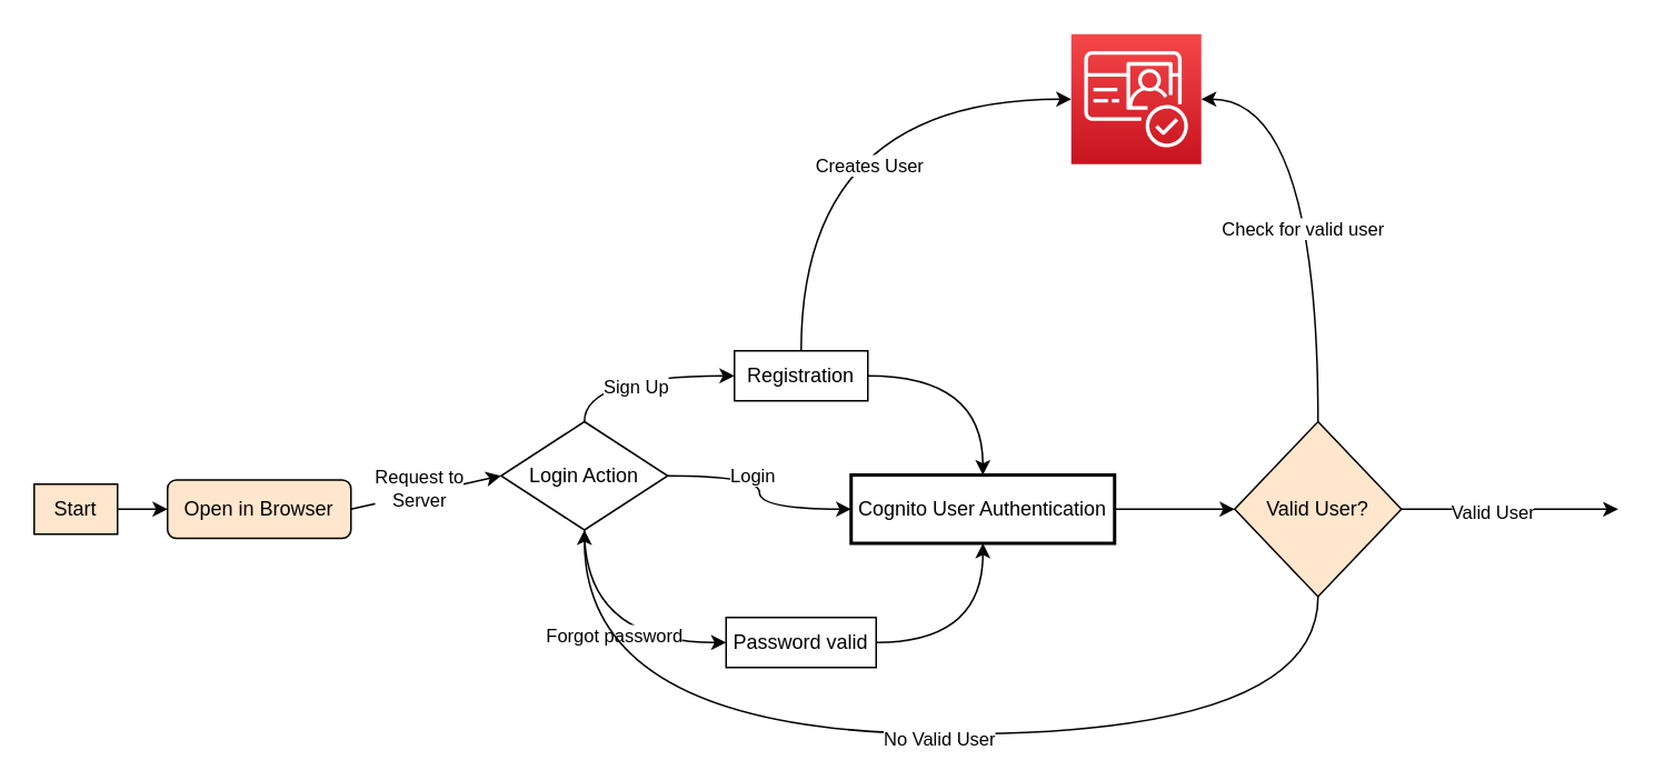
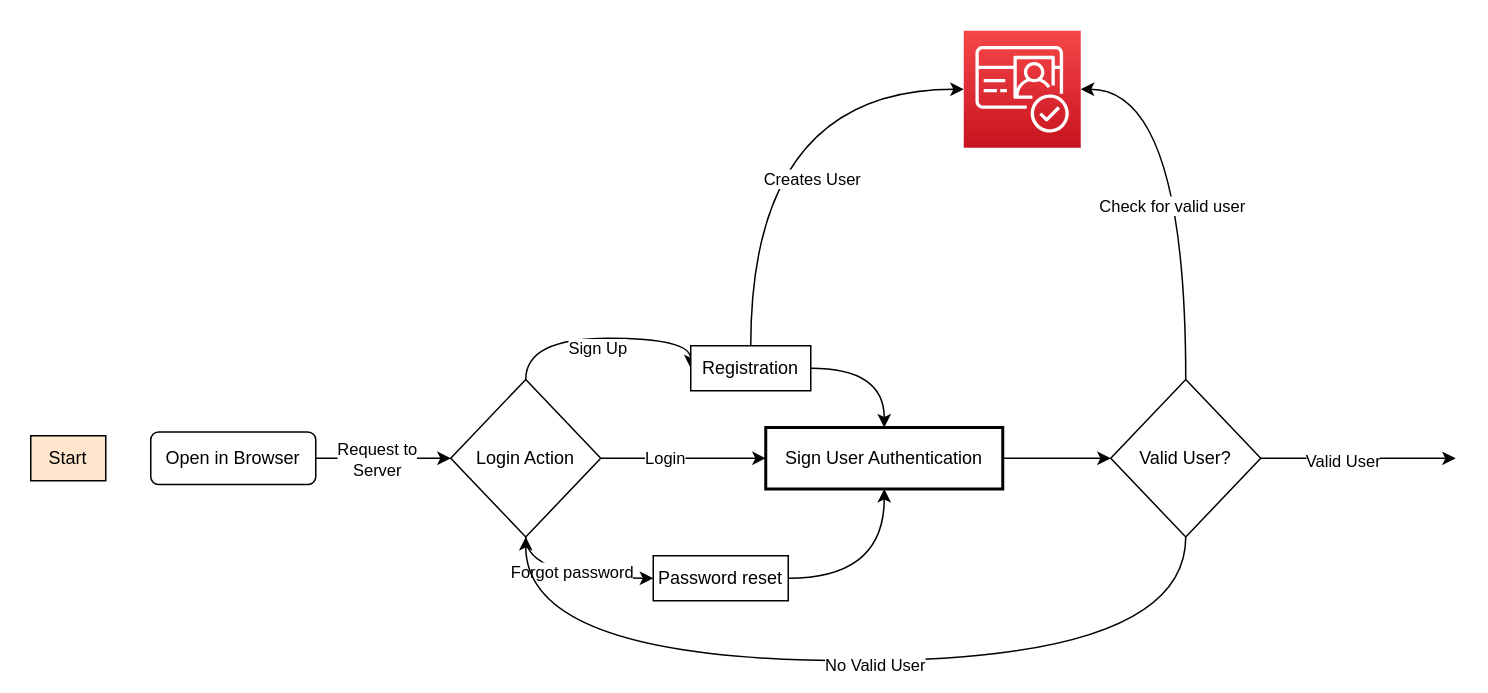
  <mxCell id="0" />
  <mxCell id="1" parent="0" />
- <mxCell id="2" style="edgeStyle=none;html=1;exitX=1;exitY=0.5;exitDx=0;exitDy=0;entryX=0;entryY=0.5;entryDx=0;entryDy=0;" parent="1" source="3" target="6" edge="1"><mxGeometry relative="1" as="geometry" /></mxCell>
  <mxCell id="3" value="Start" style="rounded=0;whiteSpace=wrap;html=1;fillColor=#ffe6cc;" parent="1" vertex="1"><mxGeometry x="20" y="290" width="50" height="30" as="geometry" /></mxCell>
  <mxCell id="4" style="edgeStyle=none;html=1;exitX=1;exitY=0.5;exitDx=0;exitDy=0;entryX=0;entryY=0.5;entryDx=0;entryDy=0;" parent="1" source="6" target="13" edge="1"><mxGeometry relative="1" as="geometry" /></mxCell>
  <mxCell id="5" value="Request to&lt;br&gt;Server" style="edgeLabel;html=1;align=center;verticalAlign=middle;resizable=0;points=[];" parent="4" vertex="1" connectable="0"><mxGeometry x="0.253" y="1" relative="1" as="geometry"><mxPoint x="-16" y="1" as="offset" /></mxGeometry></mxCell>
- <mxCell id="6" value="Open in Browser" style="rounded=1;whiteSpace=wrap;html=1;fillColor=#ffe6cc;" parent="1" vertex="1"><mxGeometry x="100" y="287.5" width="110" height="35" as="geometry" /></mxCell>
+ <mxCell id="6" value="Open in Browser" style="rounded=1;whiteSpace=wrap;html=1;" parent="1" vertex="1"><mxGeometry x="100" y="287.5" width="110" height="35" as="geometry" /></mxCell>
  <mxCell id="7" style="edgeStyle=orthogonalEdgeStyle;curved=1;html=1;exitX=1;exitY=0.5;exitDx=0;exitDy=0;entryX=0;entryY=0.5;entryDx=0;entryDy=0;" parent="1" source="13" target="15" edge="1"><mxGeometry relative="1" as="geometry" /></mxCell>
  <mxCell id="8" value="Login" style="edgeLabel;html=1;align=center;verticalAlign=middle;resizable=0;points=[];" parent="7" vertex="1" connectable="0"><mxGeometry x="-0.237" y="1" relative="1" as="geometry"><mxPoint as="offset" /></mxGeometry></mxCell>
  <mxCell id="9" style="edgeStyle=orthogonalEdgeStyle;curved=1;html=1;exitX=0.5;exitY=0;exitDx=0;exitDy=0;entryX=0;entryY=0.5;entryDx=0;entryDy=0;" parent="1" source="13" target="19" edge="1"><mxGeometry relative="1" as="geometry"><Array as="points"><mxPoint x="350" y="225" /></Array></mxGeometry></mxCell>
  <mxCell id="10" value="Sign Up" style="edgeLabel;html=1;align=center;verticalAlign=middle;resizable=0;points=[];" parent="9" vertex="1" connectable="0"><mxGeometry x="-0.152" y="-6" relative="1" as="geometry"><mxPoint x="8" as="offset" /></mxGeometry></mxCell>
  <mxCell id="11" style="edgeStyle=orthogonalEdgeStyle;curved=1;html=1;exitX=0.5;exitY=1;exitDx=0;exitDy=0;entryX=0;entryY=0.5;entryDx=0;entryDy=0;" parent="1" source="13" target="21" edge="1"><mxGeometry relative="1" as="geometry" /></mxCell>
  <mxCell id="12" value="Forgot password" style="edgeLabel;html=1;align=center;verticalAlign=middle;resizable=0;points=[];" parent="11" vertex="1" connectable="0"><mxGeometry x="0.378" y="2" relative="1" as="geometry"><mxPoint x="-20" y="-3" as="offset" /></mxGeometry></mxCell>
- <mxCell id="13" value="Login Action" style="rhombus;whiteSpace=wrap;html=1;" parent="1" vertex="1"><mxGeometry x="300" y="252.5" width="100" height="65" as="geometry" /></mxCell>
+ <mxCell id="13" value="Login Action" style="rhombus;whiteSpace=wrap;html=1;" parent="1" vertex="1"><mxGeometry x="300" y="252.5" width="100" height="105" as="geometry" /></mxCell>
  <mxCell id="14" style="edgeStyle=orthogonalEdgeStyle;curved=1;html=1;exitX=1;exitY=0.5;exitDx=0;exitDy=0;entryX=0;entryY=0.5;entryDx=0;entryDy=0;" parent="1" source="15" target="29" edge="1"><mxGeometry relative="1" as="geometry" /></mxCell>
- <mxCell id="15" value="Cognito User Authentication" style="whiteSpace=wrap;strokeWidth=2;" parent="1" vertex="1"><mxGeometry x="510" y="284.5" width="158" height="41" as="geometry" /></mxCell>
+ <mxCell id="15" value="Sign User Authentication" style="whiteSpace=wrap;strokeWidth=2;" parent="1" vertex="1"><mxGeometry x="510" y="284.5" width="158" height="41" as="geometry" /></mxCell>
  <mxCell id="16" style="edgeStyle=orthogonalEdgeStyle;curved=1;html=1;exitX=1;exitY=0.5;exitDx=0;exitDy=0;entryX=0.5;entryY=0;entryDx=0;entryDy=0;" parent="1" source="19" target="15" edge="1"><mxGeometry relative="1" as="geometry" /></mxCell>
  <mxCell id="17" style="edgeStyle=orthogonalEdgeStyle;curved=1;html=1;exitX=0.5;exitY=0;exitDx=0;exitDy=0;entryX=0;entryY=0.5;entryDx=0;entryDy=0;entryPerimeter=0;" parent="1" source="19" target="22" edge="1"><mxGeometry relative="1" as="geometry" /></mxCell>
  <mxCell id="18" value="Creates User" style="edgeLabel;html=1;align=center;verticalAlign=middle;resizable=0;points=[];" parent="17" vertex="1" connectable="0"><mxGeometry x="-0.06" y="-5" relative="1" as="geometry"><mxPoint x="35" y="35" as="offset" /></mxGeometry></mxCell>
- <mxCell id="19" value="Registration" style="rounded=0;whiteSpace=wrap;html=1;" parent="1" vertex="1"><mxGeometry x="440" y="210" width="80" height="30" as="geometry" /></mxCell>
+ <mxCell id="19" value="Registration" style="rounded=0;whiteSpace=wrap;html=1;" parent="1" vertex="1"><mxGeometry x="460" y="230" width="80" height="30" as="geometry" /></mxCell>
  <mxCell id="20" style="edgeStyle=orthogonalEdgeStyle;curved=1;html=1;exitX=1;exitY=0.5;exitDx=0;exitDy=0;entryX=0.5;entryY=1;entryDx=0;entryDy=0;" parent="1" source="21" target="15" edge="1"><mxGeometry relative="1" as="geometry"><mxPoint x="590" y="330" as="targetPoint" /></mxGeometry></mxCell>
- <mxCell id="21" value="Password valid" style="rounded=0;whiteSpace=wrap;html=1;" parent="1" vertex="1"><mxGeometry x="435" y="370" width="90" height="30" as="geometry" /></mxCell>
+ <mxCell id="21" value="Password reset" style="rounded=0;whiteSpace=wrap;html=1;" parent="1" vertex="1"><mxGeometry x="435" y="370" width="90" height="30" as="geometry" /></mxCell>
  <mxCell id="22" value="" style="sketch=0;points=[[0,0,0],[0.25,0,0],[0.5,0,0],[0.75,0,0],[1,0,0],[0,1,0],[0.25,1,0],[0.5,1,0],[0.75,1,0],[1,1,0],[0,0.25,0],[0,0.5,0],[0,0.75,0],[1,0.25,0],[1,0.5,0],[1,0.75,0]];outlineConnect=0;fontColor=#232F3E;gradientColor=#F54749;gradientDirection=north;fillColor=#C7131F;strokeColor=#ffffff;dashed=0;verticalLabelPosition=bottom;verticalAlign=top;align=center;html=1;fontSize=12;fontStyle=0;aspect=fixed;shape=mxgraph.aws4.resourceIcon;resIcon=mxgraph.aws4.cognito;" parent="1" vertex="1"><mxGeometry x="642" y="20" width="78" height="78" as="geometry" /></mxCell>
  <mxCell id="23" style="edgeStyle=orthogonalEdgeStyle;curved=1;html=1;exitX=0.5;exitY=0;exitDx=0;exitDy=0;entryX=1;entryY=0.5;entryDx=0;entryDy=0;entryPerimeter=0;" parent="1" source="29" target="22" edge="1"><mxGeometry relative="1" as="geometry" /></mxCell>
  <mxCell id="24" value="Check for valid user" style="edgeLabel;html=1;align=center;verticalAlign=middle;resizable=0;points=[];" parent="23" vertex="1" connectable="0"><mxGeometry x="-0.117" y="10" relative="1" as="geometry"><mxPoint as="offset" /></mxGeometry></mxCell>
  <mxCell id="25" style="edgeStyle=orthogonalEdgeStyle;curved=1;html=1;exitX=1;exitY=0.5;exitDx=0;exitDy=0;" parent="1" source="29" edge="1"><mxGeometry relative="1" as="geometry"><mxPoint x="970" y="305.069" as="targetPoint" /></mxGeometry></mxCell>
  <mxCell id="26" value="Valid User" style="edgeLabel;html=1;align=center;verticalAlign=middle;resizable=0;points=[];" parent="25" vertex="1" connectable="0"><mxGeometry x="-0.177" y="-1" relative="1" as="geometry"><mxPoint as="offset" /></mxGeometry></mxCell>
  <mxCell id="27" style="edgeStyle=orthogonalEdgeStyle;curved=1;html=1;exitX=0.5;exitY=1;exitDx=0;exitDy=0;entryX=0.5;entryY=1;entryDx=0;entryDy=0;" parent="1" source="29" target="13" edge="1"><mxGeometry relative="1" as="geometry"><mxPoint x="420" y="490" as="targetPoint" /><Array as="points"><mxPoint x="790" y="440" /><mxPoint x="350" y="440" /></Array></mxGeometry></mxCell>
  <mxCell id="28" value="No Valid User" style="edgeLabel;html=1;align=center;verticalAlign=middle;resizable=0;points=[];" parent="27" vertex="1" connectable="0"><mxGeometry x="-0.04" y="2" relative="1" as="geometry"><mxPoint as="offset" /></mxGeometry></mxCell>
- <mxCell id="29" value="Valid User?" style="rhombus;whiteSpace=wrap;html=1;fillColor=#ffe6cc;" parent="1" vertex="1"><mxGeometry x="740" y="252.5" width="100" height="105" as="geometry" /></mxCell>
+ <mxCell id="29" value="Valid User?" style="rhombus;whiteSpace=wrap;html=1;" parent="1" vertex="1"><mxGeometry x="740" y="252.5" width="100" height="105" as="geometry" /></mxCell>
